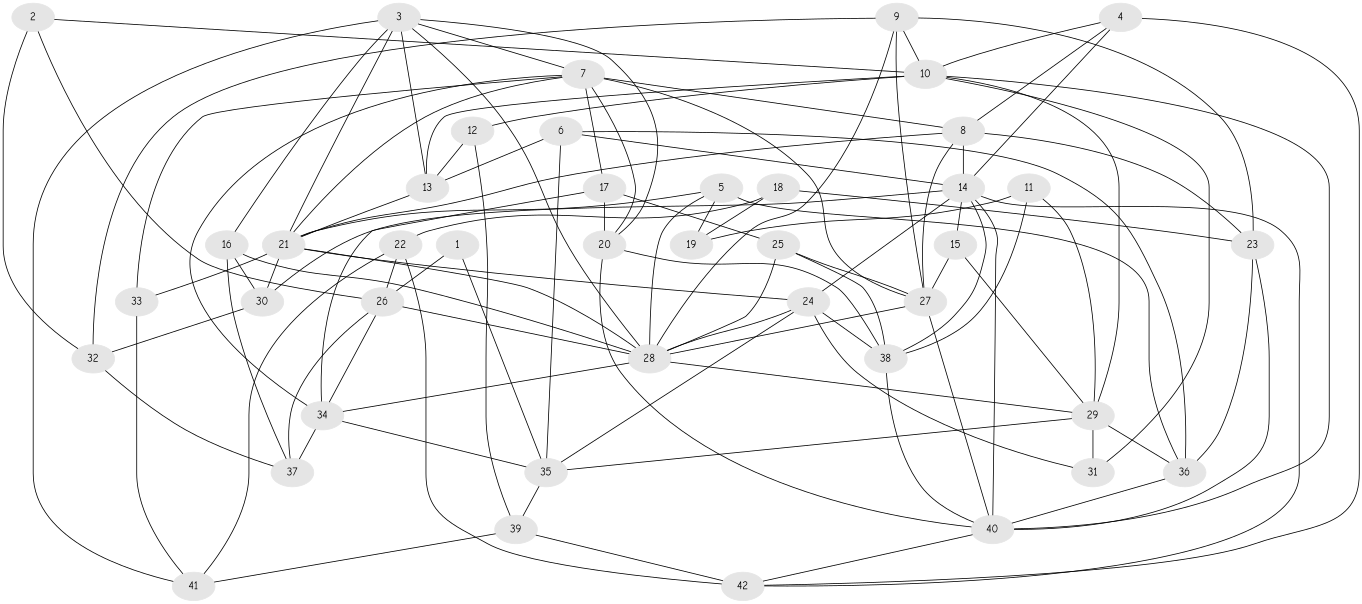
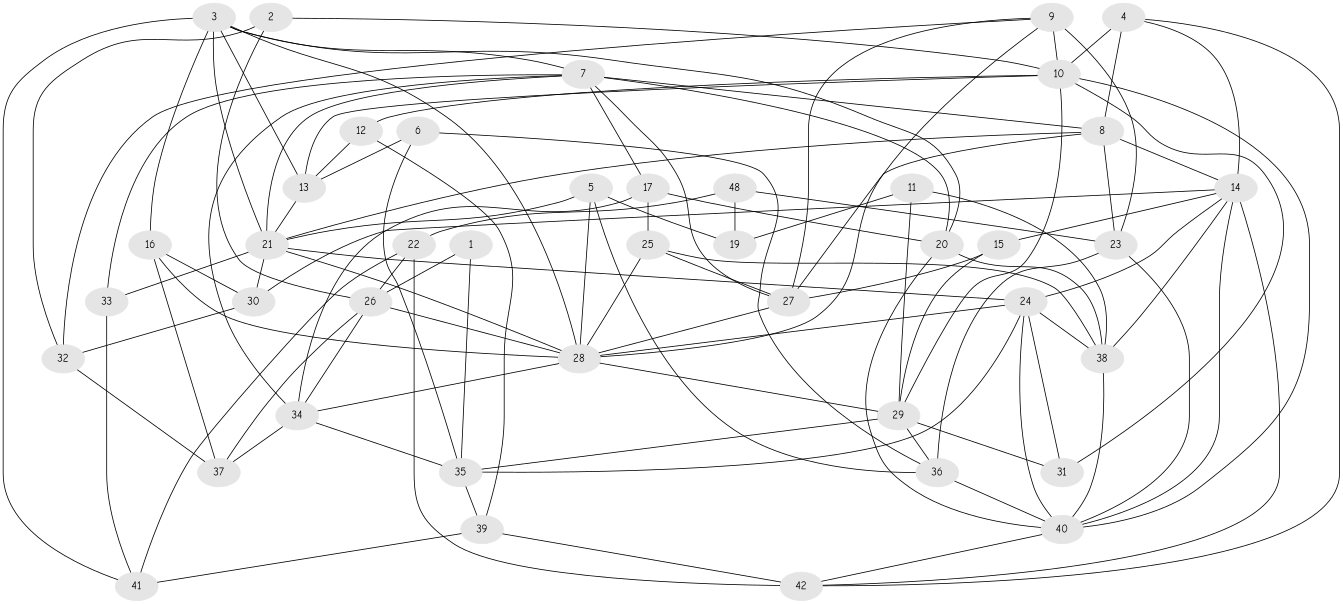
  graph {
    fontname="Comic Neue"
    node [color=gray90 fontname="Comic Neue" style=filled]
    edge [fontname="Comic Neue" weight=1.0]
    1
    26
    35
    28
    34
    37
    39
    2
    10
    32
    13
    12
    29
    31
    40
    3
    16
    20
    21
    41
    7
    5
    19
    36
    30
    38
    33
    24
    4
    8
    14
    42
    27
    23
    15
    6
    17
    25
    9
    11
-   18
+   18 [label=48]
    22
    1 -- 26
    1 -- 35
    26 -- 28
    26 -- 34
    26 -- 37
    35 -- 39
    28 -- 34
    28 -- 29
    34 -- 35
    34 -- 37
    39 -- 41
    39 -- 42
    2 -- 26
    2 -- 10
    2 -- 32
    10 -- 13
    10 -- 12
    10 -- 29
    10 -- 31
    10 -- 40
    32 -- 37
    13 -- 21
    12 -- 39
    12 -- 13
    29 -- 35
    29 -- 31
    29 -- 36
    40 -- 42
    3 -- 28
    3 -- 13
    3 -- 16
    3 -- 20
    3 -- 21
    3 -- 41
    3 -- 7
    16 -- 28 [weight=2.0]
    16 -- 37
    16 -- 30
    20 -- 40
    20 -- 38
    21 -- 28
    21 -- 30
    21 -- 33
    21 -- 24
    7 -- 34
    7 -- 20
    7 -- 21
    7 -- 33 [weight=2.0]
    7 -- 8
    7 -- 27
    7 -- 17 [weight=2.0]
    5 -- 28
    5 -- 21
    5 -- 19 [weight=2.0]
    5 -- 36
    36 -- 40
    30 -- 32 [weight=2.0]
    38 -- 40
    33 -- 41
    24 -- 35
    24 -- 28
    24 -- 31 [weight=2.0]
    24 -- 38
    4 -- 10
    4 -- 8
    4 -- 14
    4 -- 42
    8 -- 21
    8 -- 14
    8 -- 27
    8 -- 23 [weight=2.0]
    14 -- 40
    14 -- 30
    14 -- 38
    14 -- 24
    14 -- 42
    14 -- 15
    27 -- 28
-   27 -- 40
+   24 -- 40
    23 -- 40
    23 -- 36 [weight=2.0]
    15 -- 29
    15 -- 27
    6 -- 35 [weight=2.0]
    6 -- 13
    6 -- 36
-   6 -- 14
    17 -- 34 [weight=2.0]
    17 -- 20
    17 -- 25
    25 -- 28
    25 -- 38
    25 -- 27
    9 -- 28
    9 -- 10 [weight=2.0]
    9 -- 32 [weight=2.0]
    9 -- 27
    9 -- 23 [weight=2.0]
    11 -- 29
    11 -- 19
    11 -- 38
    18 -- 19 [weight=2.0]
    18 -- 23 [weight=3.0]
    18 -- 22
    22 -- 26
    22 -- 41
    22 -- 42 [weight=2.0]
  }
